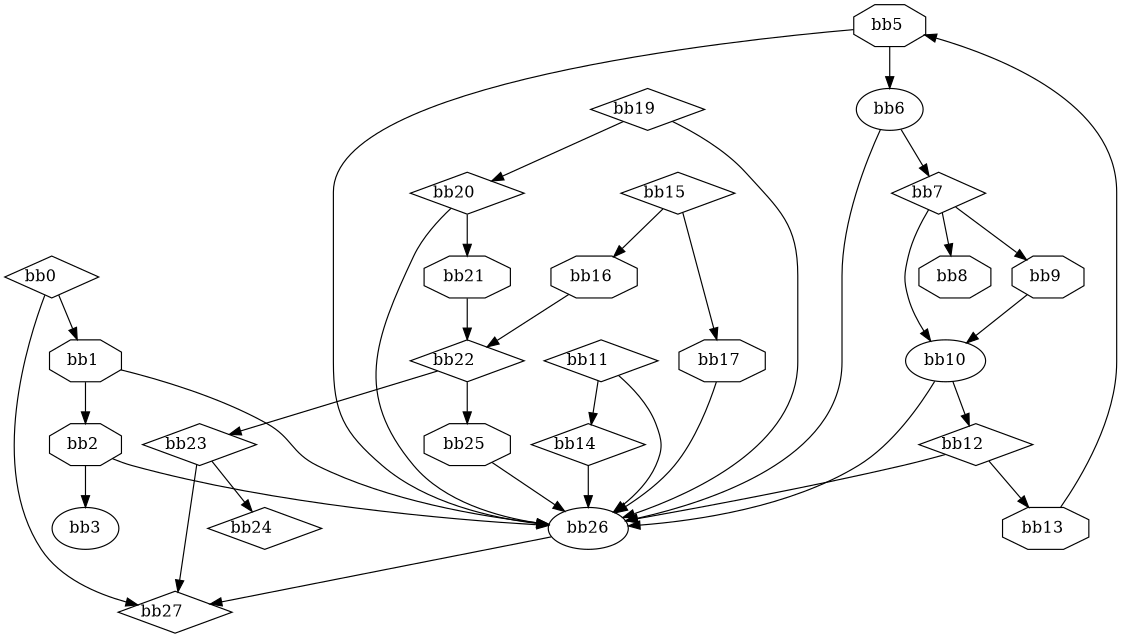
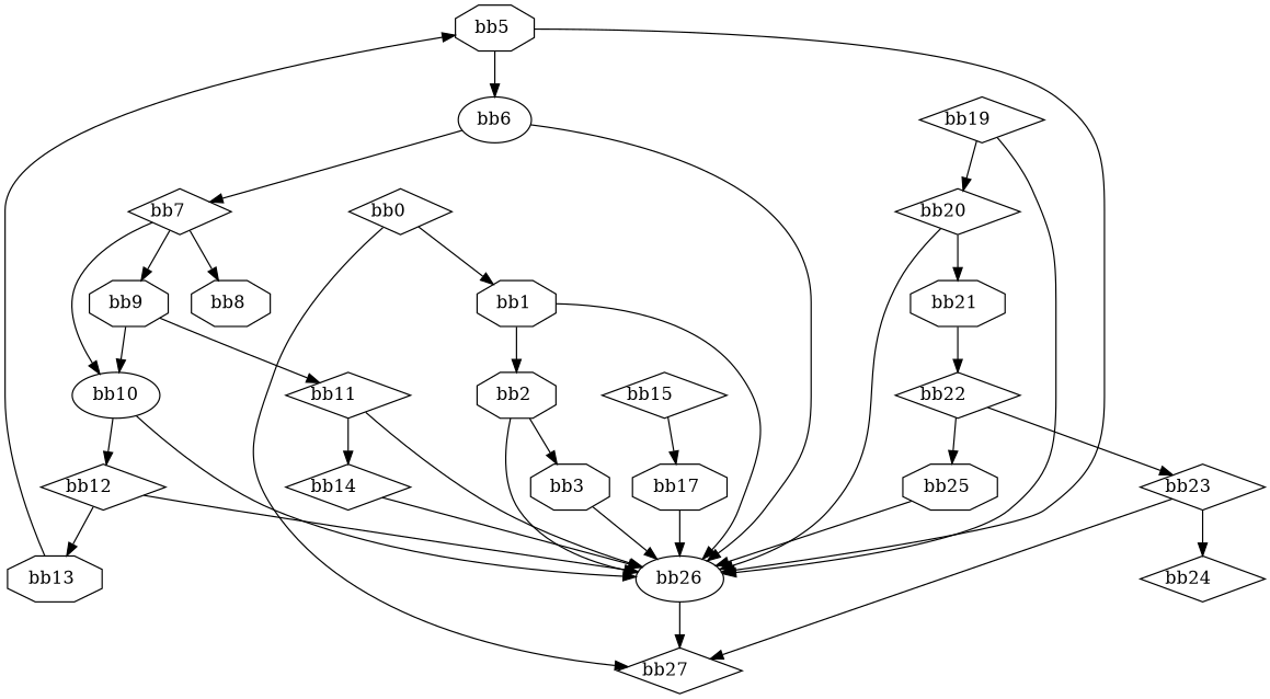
  digraph {
    node [shape=diamond]
    n1 [label="bb0\l"]
    n2 [label="bb1\l" shape=octagon]
    n3 [label="bb27\l"]
    n4 [label="bb2\l" shape=octagon]
    n5 [label="bb26\l" shape=ellipse]
-   n6 [label="bb3\l" shape=ellipse]
+   n6 [label="bb3\l" shape=octagon]
    n7 [label="bb5\l" shape=octagon]
    n8 [label="bb6\l" shape=ellipse]
    n9 [label="bb7\l"]
    n10 [label="bb8\l" shape=octagon]
    n11 [label="bb9\l" shape=octagon]
    n12 [label="bb10\l" shape=ellipse]
    n13 [label="bb11\l"]
    n14 [label="bb12\l"]
    n15 [label="bb14\l"]
    n16 [label="bb13\l" shape=octagon]
    n17 [label="bb15\l"]
-   n18 [label="bb16\l" shape=octagon]
    n19 [label="bb17\l" shape=octagon]
    n20 [label="bb22\l"]
    n21 [label="bb23\l"]
    n22 [label="bb25\l" shape=octagon]
    n23 [label="bb19\l"]
    n24 [label="bb20\l"]
    n25 [label="bb21\l" shape=octagon]
    n26 [label="bb24\l"]
    n1 -> n2
    n1 -> n3
    n2 -> n4
    n2 -> n5
    n4 -> n5
    n4 -> n6
    n5 -> n3
+   n6 -> n5
    n7 -> n5
    n7 -> n8
    n8 -> n5
    n8 -> n9
    n9 -> n10
    n9 -> n11
    n9 -> n12
    n11 -> n12
+   n11 -> n13
    n12 -> n5
    n12 -> n14
    n13 -> n5
    n13 -> n15
    n14 -> n5
    n14 -> n16
    n15 -> n5
    n16 -> n7
-   n17 -> n18
    n17 -> n19
-   n18 -> n20
    n19 -> n5
    n20 -> n21
    n20 -> n22
    n21 -> n3
    n21 -> n26
    n22 -> n5
    n23 -> n5
    n23 -> n24
    n24 -> n5
    n24 -> n25
    n25 -> n20
  }
